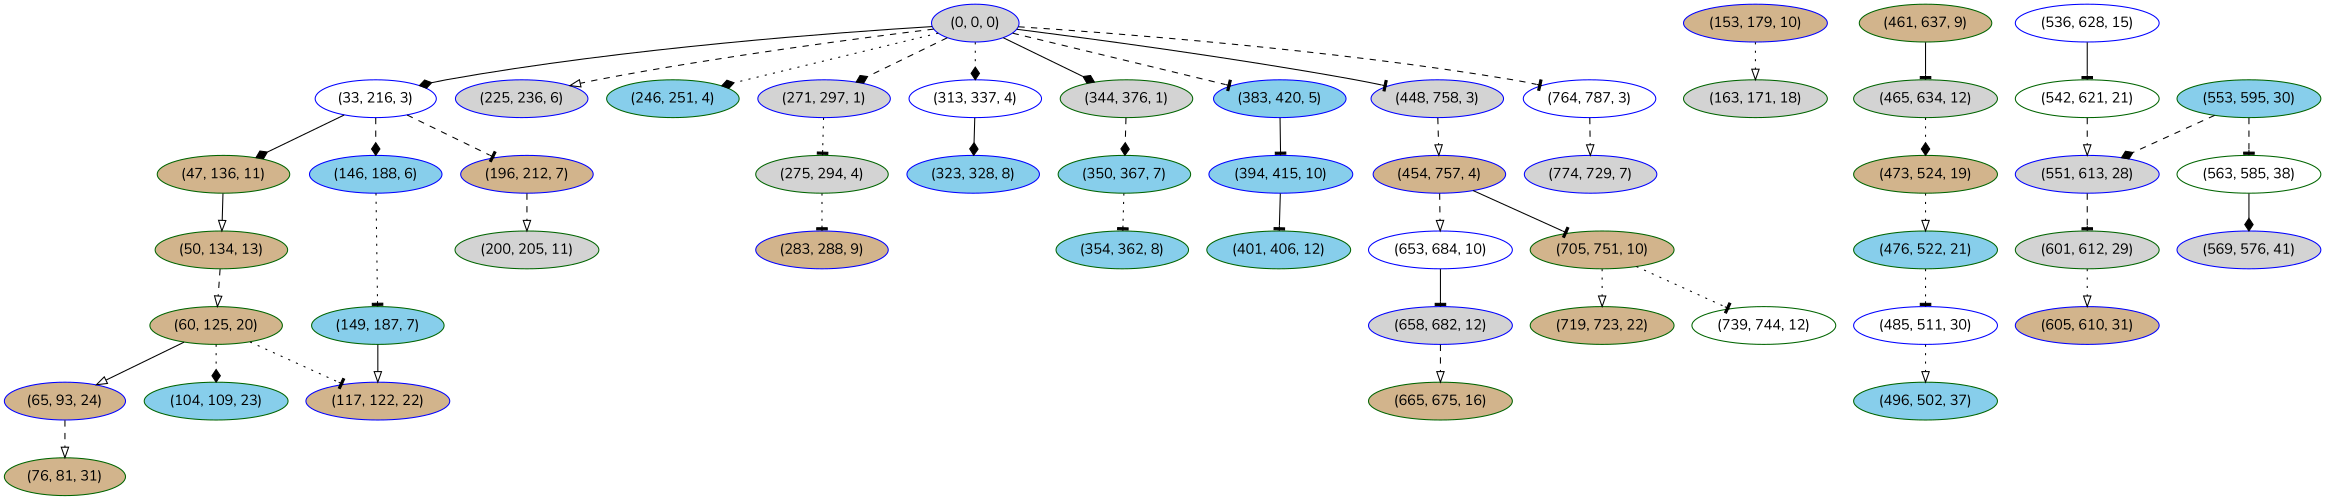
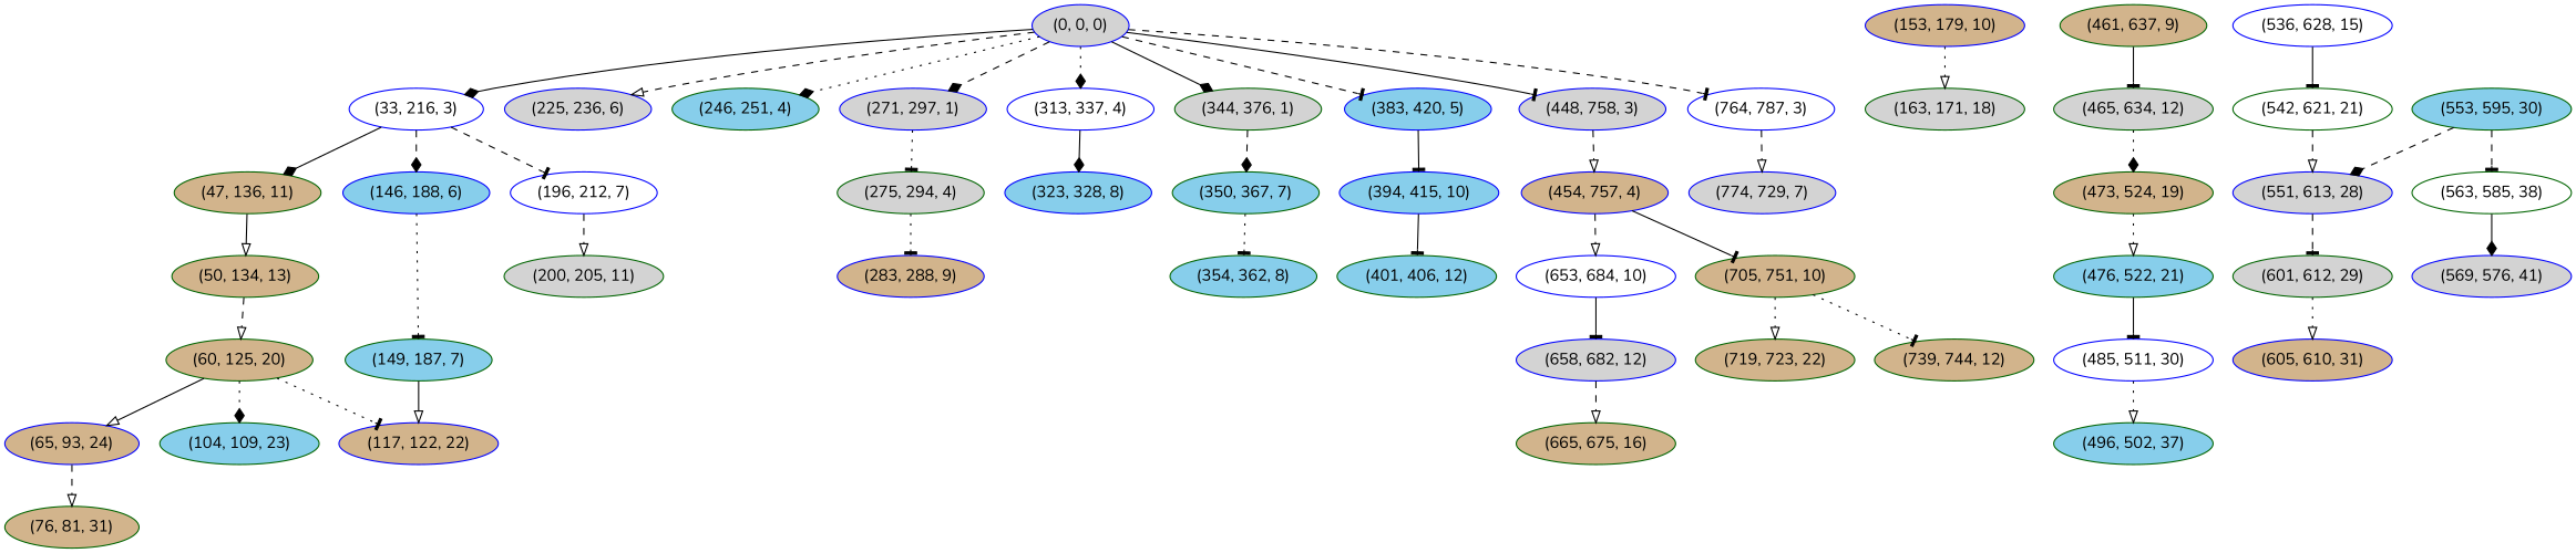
  digraph {
    fontname=Nunito
    node [color=darkgreen fillcolor=tan fontname=Nunito style=filled]
    edge [arrowhead=tee fontname=Nunito style=dashed]
    "(0, 0, 0)" [color=blue fillcolor=lightgrey]
    "(33, 216, 3)" [color=blue fillcolor=white]
    "(225, 236, 6)" [color=blue fillcolor=lightgrey]
    "(246, 251, 4)" [fillcolor=skyblue]
    "(271, 297, 1)" [color=blue fillcolor=lightgrey]
    "(313, 337, 4)" [color=blue fillcolor=white]
    "(344, 376, 1)" [fillcolor=lightgrey]
    "(383, 420, 5)" [color=blue fillcolor=skyblue]
    "(448, 758, 3)" [color=blue fillcolor=lightgrey]
    "(764, 787, 3)" [color=blue fillcolor=white]
    "(47, 136, 11)"
    "(146, 188, 6)" [color=blue fillcolor=skyblue]
-   "(196, 212, 7)" [color=blue]
+   "(196, 212, 7)" [color=blue fillcolor=white]
    "(275, 294, 4)" [fillcolor=lightgrey]
    "(323, 328, 8)" [color=blue fillcolor=skyblue]
    "(350, 367, 7)" [fillcolor=skyblue]
    "(394, 415, 10)" [color=blue fillcolor=skyblue]
    "(454, 757, 4)" [color=blue]
    n19 [color=blue fillcolor=lightgrey label="(774, 729, 7)"]
    "(50, 134, 13)"
    "(149, 187, 7)" [fillcolor=skyblue]
    "(200, 205, 11)" [fillcolor=lightgrey]
    "(60, 125, 20)"
    "(65, 93, 24)" [color=blue]
    "(104, 109, 23)" [fillcolor=skyblue]
    "(117, 122, 22)" [color=blue]
    "(76, 81, 31)"
    "(153, 179, 10)" [color=blue]
    "(163, 171, 18)" [fillcolor=lightgrey]
    "(283, 288, 9)" [color=blue]
    "(354, 362, 8)" [fillcolor=skyblue]
    "(401, 406, 12)" [fillcolor=skyblue]
    "(653, 684, 10)" [color=blue fillcolor=white]
    "(705, 751, 10)"
    "(658, 682, 12)" [color=blue fillcolor=lightgrey]
    "(719, 723, 22)"
-   "(739, 744, 12)" [fillcolor=white]
+   "(739, 744, 12)"
    "(465, 634, 12)" [fillcolor=lightgrey]
    "(461, 637, 9)"
    "(473, 524, 19)"
    "(476, 522, 21)" [fillcolor=skyblue]
    "(536, 628, 15)" [color=blue fillcolor=white]
    "(542, 621, 21)" [fillcolor=white]
    "(485, 511, 30)" [color=blue fillcolor=white]
    "(496, 502, 37)" [fillcolor=skyblue]
    "(551, 613, 28)" [color=blue fillcolor=lightgrey]
    "(601, 612, 29)" [fillcolor=lightgrey]
    "(553, 595, 30)" [fillcolor=skyblue]
    "(563, 585, 38)" [fillcolor=white]
    "(605, 610, 31)" [color=blue]
    "(569, 576, 41)" [color=blue fillcolor=lightgrey]
    "(665, 675, 16)"
    "(0, 0, 0)" -> "(33, 216, 3)" [arrowhead=diamond style=solid]
    "(0, 0, 0)" -> "(225, 236, 6)" [arrowhead=onormal]
    "(0, 0, 0)" -> "(246, 251, 4)" [arrowhead=diamond style=dotted]
    "(0, 0, 0)" -> "(271, 297, 1)" [arrowhead=diamond]
    "(0, 0, 0)" -> "(313, 337, 4)" [arrowhead=diamond style=dotted]
    "(0, 0, 0)" -> "(344, 376, 1)" [arrowhead=diamond style=solid]
    "(0, 0, 0)" -> "(383, 420, 5)"
    "(0, 0, 0)" -> "(448, 758, 3)" [style=solid]
    "(0, 0, 0)" -> "(764, 787, 3)"
    "(33, 216, 3)" -> "(47, 136, 11)" [arrowhead=diamond style=solid]
    "(33, 216, 3)" -> "(146, 188, 6)" [arrowhead=diamond]
    "(33, 216, 3)" -> "(196, 212, 7)"
    "(271, 297, 1)" -> "(275, 294, 4)" [style=dotted]
    "(313, 337, 4)" -> "(323, 328, 8)" [arrowhead=diamond style=solid]
    "(344, 376, 1)" -> "(350, 367, 7)" [arrowhead=diamond]
    "(383, 420, 5)" -> "(394, 415, 10)" [style=solid]
    "(448, 758, 3)" -> "(454, 757, 4)" [arrowhead=onormal]
    "(764, 787, 3)" -> n19 [arrowhead=onormal]
    "(47, 136, 11)" -> "(50, 134, 13)" [arrowhead=onormal style=solid]
    "(146, 188, 6)" -> "(149, 187, 7)" [style=dotted]
    "(196, 212, 7)" -> "(200, 205, 11)" [arrowhead=onormal]
    "(275, 294, 4)" -> "(283, 288, 9)" [style=dotted]
    "(350, 367, 7)" -> "(354, 362, 8)" [style=dotted]
    "(394, 415, 10)" -> "(401, 406, 12)" [style=solid]
    "(454, 757, 4)" -> "(653, 684, 10)" [arrowhead=onormal]
    "(454, 757, 4)" -> "(705, 751, 10)" [style=solid]
    "(50, 134, 13)" -> "(60, 125, 20)" [arrowhead=onormal]
    "(149, 187, 7)" -> "(117, 122, 22)" [arrowhead=onormal style=solid]
    "(60, 125, 20)" -> "(65, 93, 24)" [arrowhead=onormal style=solid]
    "(60, 125, 20)" -> "(104, 109, 23)" [arrowhead=diamond style=dotted]
    "(60, 125, 20)" -> "(117, 122, 22)" [style=dotted]
    "(65, 93, 24)" -> "(76, 81, 31)" [arrowhead=onormal]
    "(153, 179, 10)" -> "(163, 171, 18)" [arrowhead=onormal style=dotted]
    "(653, 684, 10)" -> "(658, 682, 12)" [style=solid]
    "(705, 751, 10)" -> "(719, 723, 22)" [arrowhead=onormal style=dotted]
    "(705, 751, 10)" -> "(739, 744, 12)" [style=dotted]
    "(658, 682, 12)" -> "(665, 675, 16)" [arrowhead=onormal]
    "(465, 634, 12)" -> "(473, 524, 19)" [arrowhead=diamond style=dotted]
    "(461, 637, 9)" -> "(465, 634, 12)" [style=solid]
    "(473, 524, 19)" -> "(476, 522, 21)" [arrowhead=onormal style=dotted]
-   "(476, 522, 21)" -> "(485, 511, 30)" [style=dotted]
+   "(476, 522, 21)" -> "(485, 511, 30)" [style=solid]
    "(536, 628, 15)" -> "(542, 621, 21)" [style=solid]
    "(542, 621, 21)" -> "(551, 613, 28)" [arrowhead=onormal]
    "(485, 511, 30)" -> "(496, 502, 37)" [arrowhead=onormal style=dotted]
    "(551, 613, 28)" -> "(601, 612, 29)"
    "(601, 612, 29)" -> "(605, 610, 31)" [arrowhead=onormal style=dotted]
    "(553, 595, 30)" -> "(551, 613, 28)" [arrowhead=diamond]
    "(553, 595, 30)" -> "(563, 585, 38)"
    "(563, 585, 38)" -> "(569, 576, 41)" [arrowhead=diamond style=solid]
  }
